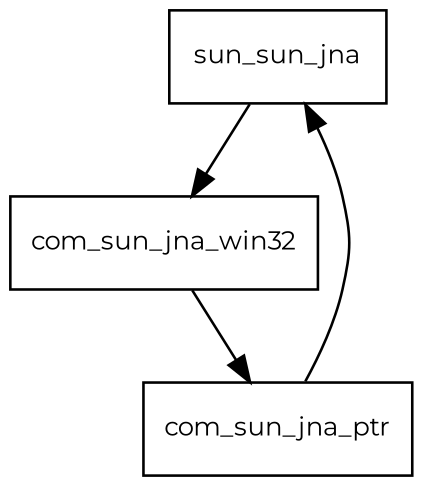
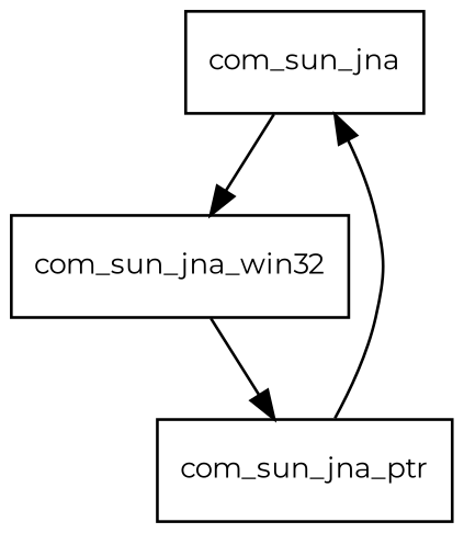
  digraph {
    fontname=Montserrat
    node [fontname=Montserrat fontsize=10.0 shape=box]
    edge [fontname=Montserrat]
-   com_sun_jna [label=sun_sun_jna]
+   com_sun_jna
    com_sun_jna_win32
    com_sun_jna_ptr
    com_sun_jna -> com_sun_jna_win32
    com_sun_jna_win32 -> com_sun_jna_ptr
    com_sun_jna_ptr -> com_sun_jna
  }
